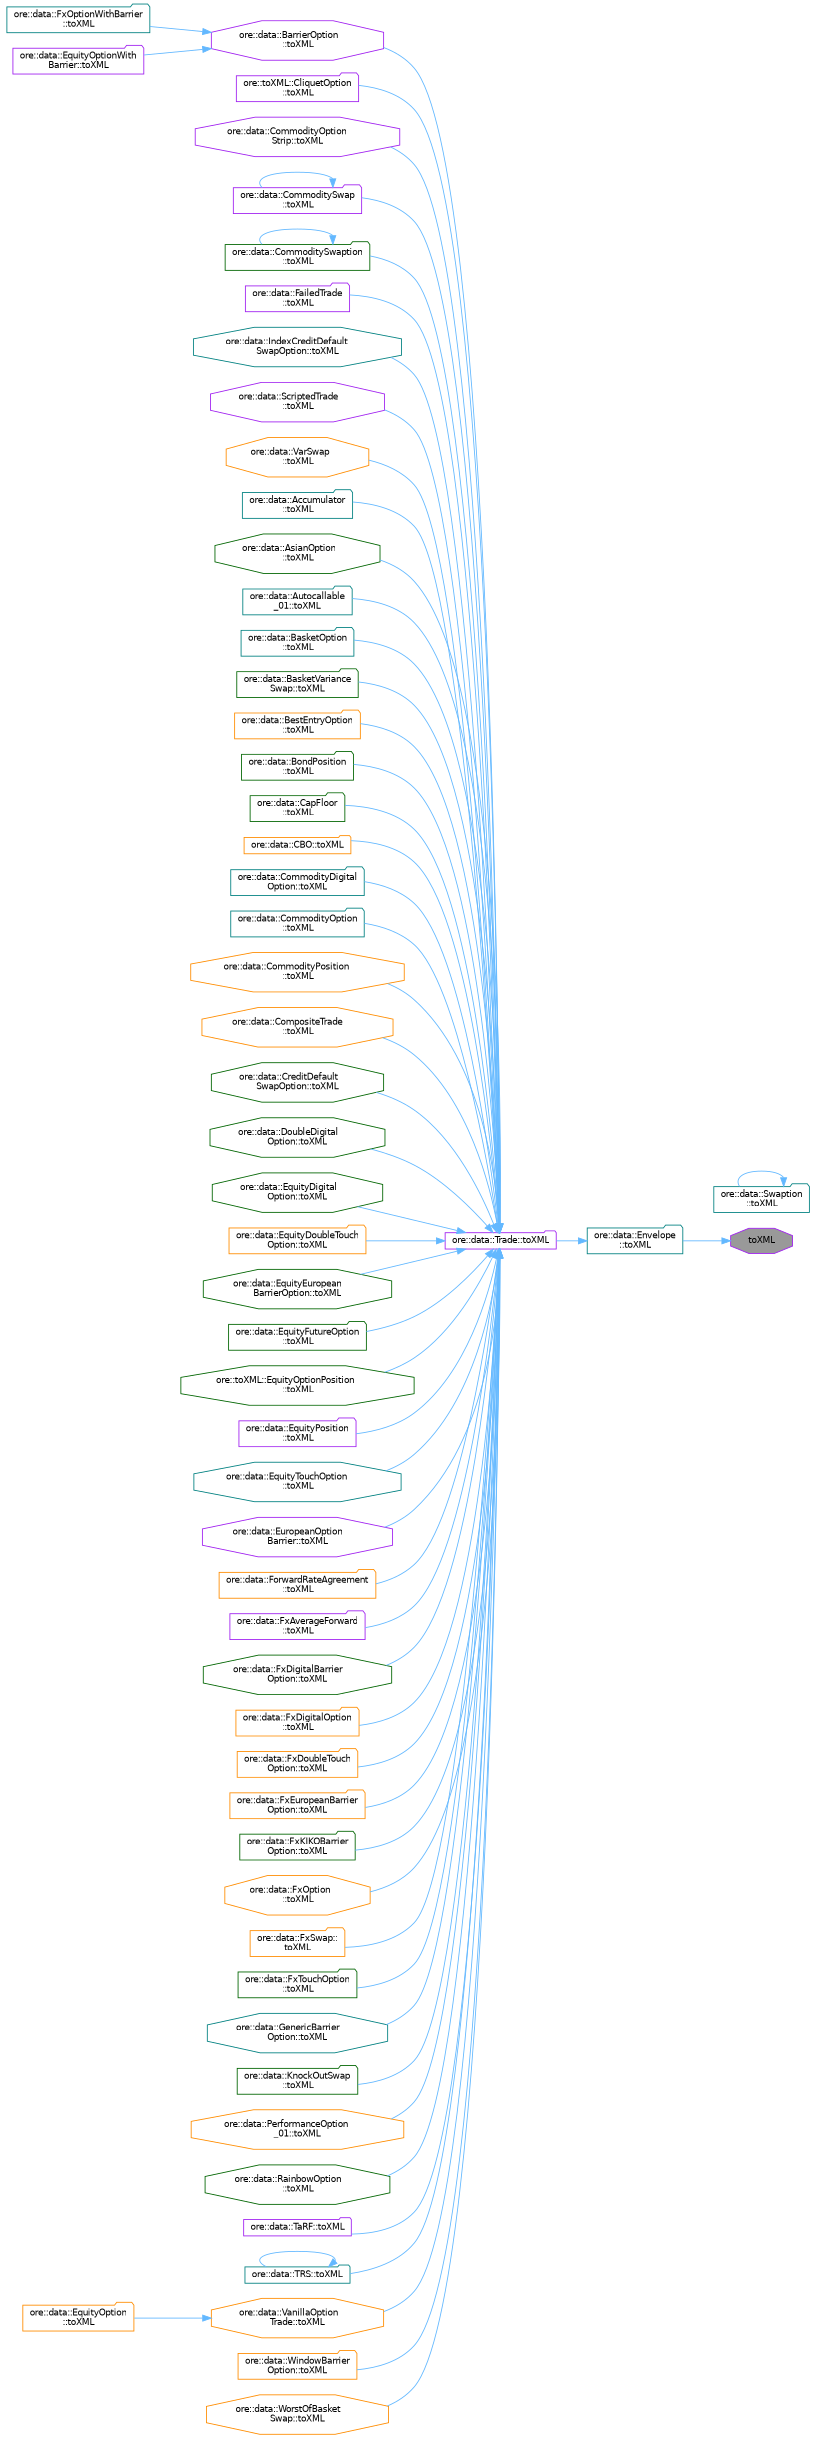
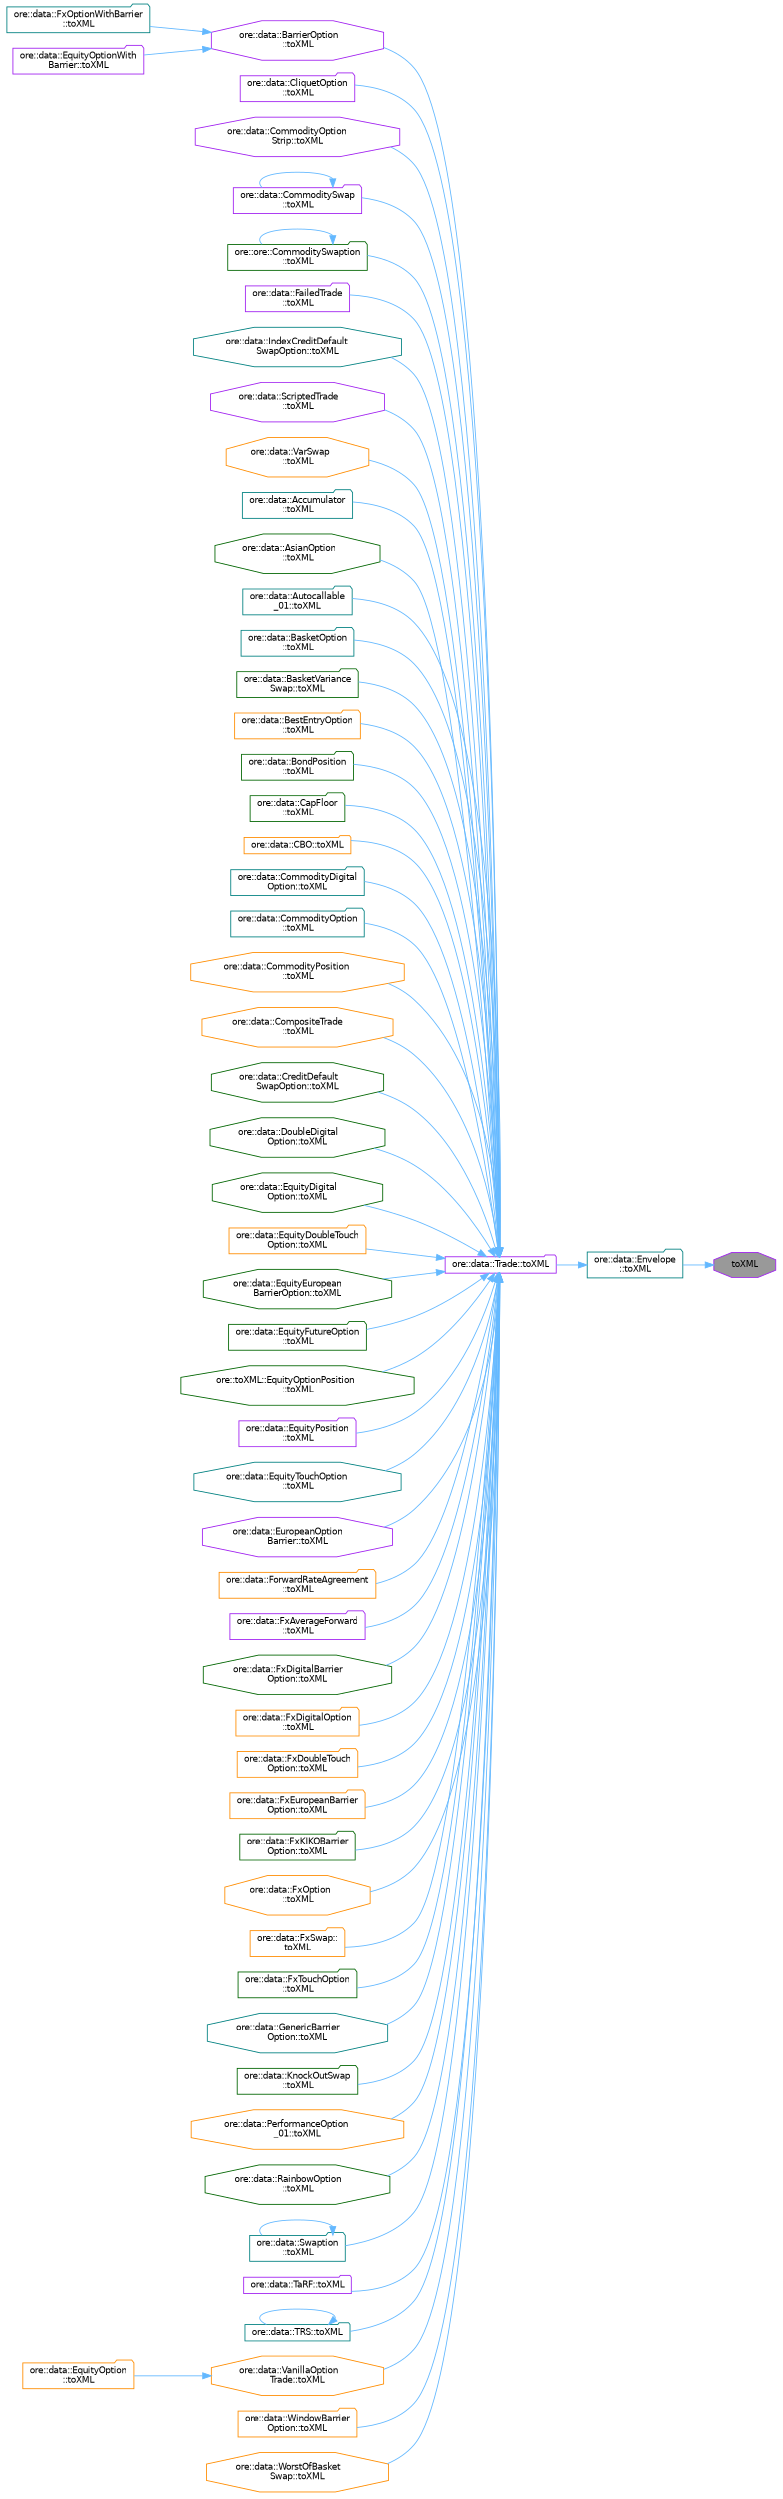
  digraph {
    rankdir=RL
    node [color=darkorange fillcolor=white fontname=Helvetica fontsize=10 shape=folder style=filled]
    edge [color=steelblue1 dir=back fontname=Helvetica fontsize=10 labelfontname=Helvetica labelfontsize=10 style=solid]
    n1 [color=purple fillcolor=grey60 fontcolor=black height=0.2 label=toXML shape=octagon width=0.4]
    n2 [color=teal height=0.2 label="ore::data::Envelope\l::toXML" width=0.4]
    n3 [color=purple height=0.2 label="ore::data::Trade::toXML" width=0.4]
    n4 [color=purple height=0.2 label="ore::data::BarrierOption\l::toXML" shape=octagon width=0.4]
-   n5 [color=purple height=0.2 label="ore::toXML::CliquetOption\l::toXML" width=0.4]
+   n5 [color=purple height=0.2 label="ore::data::CliquetOption\l::toXML" width=0.4]
    n6 [color=purple height=0.2 label="ore::data::CommodityOption\lStrip::toXML" shape=octagon width=0.4]
    n7 [color=purple height=0.2 label="ore::data::CommoditySwap\l::toXML" width=0.4]
-   n8 [color=darkgreen height=0.2 label="ore::data::CommoditySwaption\l::toXML" width=0.4]
+   n8 [color=darkgreen height=0.2 label="ore::ore::CommoditySwaption\l::toXML" width=0.4]
    n9 [color=purple height=0.2 label="ore::data::FailedTrade\l::toXML" width=0.4]
    n10 [color=teal height=0.2 label="ore::data::IndexCreditDefault\lSwapOption::toXML" shape=octagon width=0.4]
    n11 [color=purple height=0.2 label="ore::data::ScriptedTrade\l::toXML" shape=octagon width=0.4]
    n12 [height=0.2 label="ore::data::VarSwap\l::toXML" shape=octagon width=0.4]
    n13 [color=teal height=0.2 label="ore::data::Accumulator\l::toXML" width=0.4]
    n14 [color=darkgreen height=0.2 label="ore::data::AsianOption\l::toXML" shape=octagon width=0.4]
    n15 [color=teal height=0.2 label="ore::data::Autocallable\l_01::toXML" width=0.4]
    n16 [color=teal height=0.2 label="ore::data::BasketOption\l::toXML" width=0.4]
    n17 [color=darkgreen height=0.2 label="ore::data::BasketVariance\lSwap::toXML" width=0.4]
    n18 [height=0.2 label="ore::data::BestEntryOption\l::toXML" width=0.4]
    n19 [color=darkgreen height=0.2 label="ore::data::BondPosition\l::toXML" width=0.4]
    n20 [color=darkgreen height=0.2 label="ore::data::CapFloor\l::toXML" width=0.4]
    n21 [height=0.2 label="ore::data::CBO::toXML" width=0.4]
    n22 [color=teal height=0.2 label="ore::data::CommodityDigital\lOption::toXML" width=0.4]
    n23 [color=teal height=0.2 label="ore::data::CommodityOption\l::toXML" width=0.4]
    n24 [height=0.2 label="ore::data::CommodityPosition\l::toXML" shape=octagon width=0.4]
    n25 [height=0.2 label="ore::data::CompositeTrade\l::toXML" shape=octagon width=0.4]
    n26 [color=darkgreen height=0.2 label="ore::data::CreditDefault\lSwapOption::toXML" shape=octagon width=0.4]
    n27 [color=darkgreen height=0.2 label="ore::data::DoubleDigital\lOption::toXML" shape=octagon width=0.4]
    n28 [color=darkgreen height=0.2 label="ore::data::EquityDigital\lOption::toXML" shape=octagon width=0.4]
    n29 [height=0.2 label="ore::data::EquityDoubleTouch\lOption::toXML" width=0.4]
    n30 [color=darkgreen height=0.2 label="ore::data::EquityEuropean\lBarrierOption::toXML" shape=octagon width=0.4]
    n31 [color=darkgreen height=0.2 label="ore::data::EquityFutureOption\l::toXML" width=0.4]
    n32 [color=darkgreen height=0.2 label="ore::toXML::EquityOptionPosition\l::toXML" shape=octagon width=0.4]
    n33 [color=purple height=0.2 label="ore::data::EquityPosition\l::toXML" width=0.4]
    n34 [color=teal height=0.2 label="ore::data::EquityTouchOption\l::toXML" shape=octagon width=0.4]
    n35 [color=purple height=0.2 label="ore::data::EuropeanOption\lBarrier::toXML" shape=octagon width=0.4]
    n36 [height=0.2 label="ore::data::ForwardRateAgreement\l::toXML" width=0.4]
    n37 [color=purple height=0.2 label="ore::data::FxAverageForward\l::toXML" width=0.4]
    n38 [color=darkgreen height=0.2 label="ore::data::FxDigitalBarrier\lOption::toXML" shape=octagon width=0.4]
    n39 [height=0.2 label="ore::data::FxDigitalOption\l::toXML" width=0.4]
    n40 [height=0.2 label="ore::data::FxDoubleTouch\lOption::toXML" width=0.4]
    n41 [height=0.2 label="ore::data::FxEuropeanBarrier\lOption::toXML" width=0.4]
    n42 [color=darkgreen height=0.2 label="ore::data::FxKIKOBarrier\lOption::toXML" width=0.4]
    n43 [height=0.2 label="ore::data::FxOption\l::toXML" shape=octagon width=0.4]
    n44 [height=0.2 label="ore::data::FxSwap::\ltoXML" width=0.4]
    n45 [color=darkgreen height=0.2 label="ore::data::FxTouchOption\l::toXML" width=0.4]
    n46 [color=teal height=0.2 label="ore::data::GenericBarrier\lOption::toXML" shape=octagon width=0.4]
    n47 [color=darkgreen height=0.2 label="ore::data::KnockOutSwap\l::toXML" width=0.4]
    n48 [height=0.2 label="ore::data::PerformanceOption\l_01::toXML" shape=octagon width=0.4]
    n49 [color=darkgreen height=0.2 label="ore::data::RainbowOption\l::toXML" shape=octagon width=0.4]
    n50 [color=teal height=0.2 label="ore::data::Swaption\l::toXML" width=0.4]
    n51 [color=purple height=0.2 label="ore::data::TaRF::toXML" width=0.4]
    n52 [color=teal height=0.2 label="ore::data::TRS::toXML" width=0.4]
    n53 [height=0.2 label="ore::data::VanillaOption\lTrade::toXML" shape=octagon width=0.4]
    n54 [height=0.2 label="ore::data::WindowBarrier\lOption::toXML" width=0.4]
    n55 [height=0.2 label="ore::data::WorstOfBasket\lSwap::toXML" shape=octagon width=0.4]
    n56 [color=teal height=0.2 label="ore::data::FxOptionWithBarrier\l::toXML" width=0.4]
    n57 [color=purple height=0.2 label="ore::data::EquityOptionWith\lBarrier::toXML" width=0.4]
    n58 [height=0.2 label="ore::data::EquityOption\l::toXML" width=0.4]
    n1 -> n2
    n2 -> n3
    n3 -> n4
    n3 -> n5
    n3 -> n6
    n3 -> n7
    n3 -> n8
    n3 -> n9
    n3 -> n10
    n3 -> n11
    n3 -> n12
    n3 -> n13
    n3 -> n14
    n3 -> n15
    n3 -> n16
    n3 -> n17
    n3 -> n18
    n3 -> n19
    n3 -> n20
    n3 -> n21
    n3 -> n22
    n3 -> n23
    n3 -> n24
    n3 -> n25
    n3 -> n26
    n3 -> n27
    n3 -> n28
    n3 -> n29
    n3 -> n30
    n3 -> n31
    n3 -> n32
    n3 -> n33
    n3 -> n34
    n3 -> n35
    n3 -> n36
    n3 -> n37
    n3 -> n38
    n3 -> n39
    n3 -> n40
    n3 -> n41
    n3 -> n42
    n3 -> n43
    n3 -> n44
    n3 -> n45
    n3 -> n46
    n3 -> n47
    n3 -> n48
    n3 -> n49
+   n3 -> n50
    n3 -> n51
    n3 -> n52
    n3 -> n53
    n3 -> n54
    n3 -> n55
    n4 -> n56
    n4 -> n57
    n7 -> n7
    n8 -> n8
    n50 -> n50
    n52 -> n52
    n53 -> n58
  }
